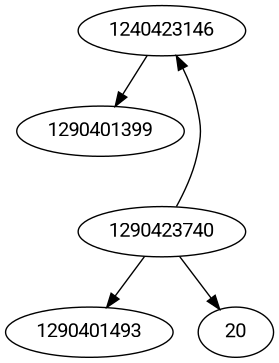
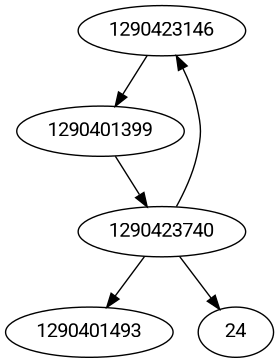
  strict digraph {
    fontname=Roboto
    node [fontname=Roboto]
    edge [fontname=Roboto]
-   1290423146 [label=1240423146]
+   1290423146
    1290401399
    1290423740
    n4 [label=1290401493]
-   20
+   20 [label=24]
    1290423146 -> 1290401399
+   1290401399 -> 1290423740
    1290423740 -> 1290423146
    1290423740 -> n4
    1290423740 -> 20
  }
